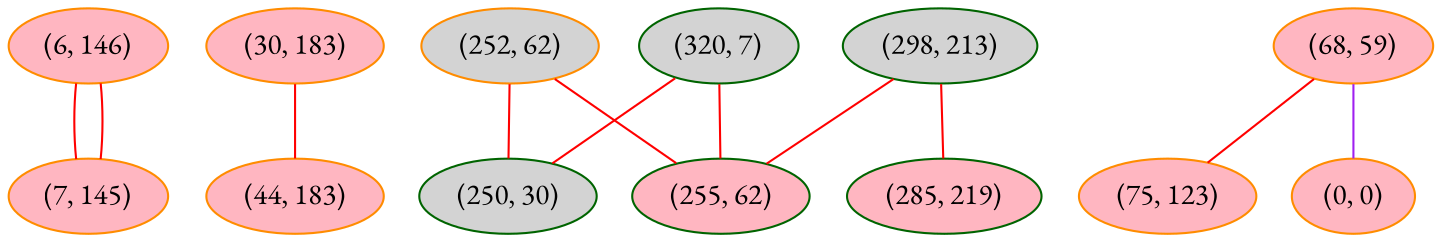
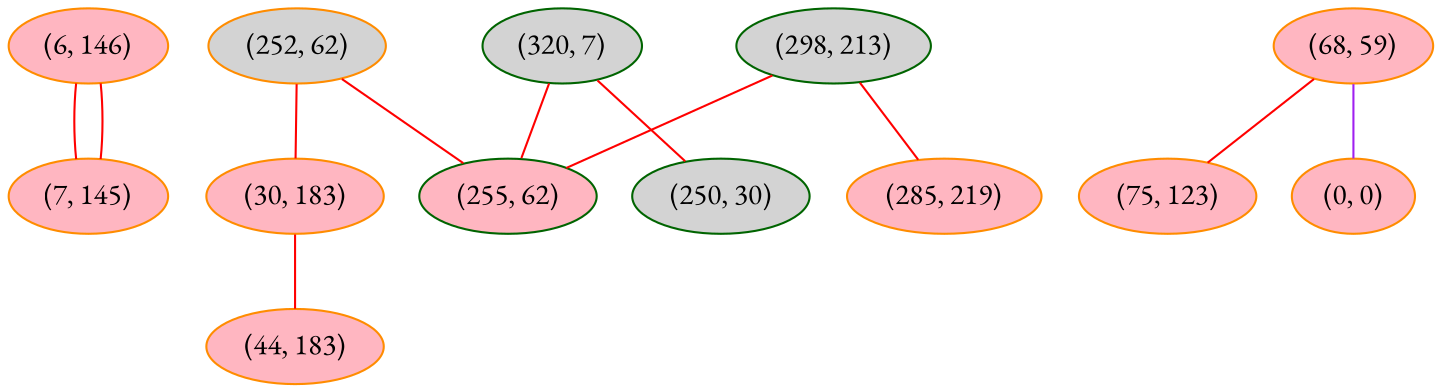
  graph {
    fontname="EB Garamond"
    node [color=darkorange fillcolor=lightpink fontname="EB Garamond" style=filled]
    edge [color=red fontname="EB Garamond" weight=1]
    "(6, 146)"
    "(7, 145)"
    "(30, 183)"
    "(44, 183)"
    "(320, 7)" [color=darkgreen fillcolor=lightgrey]
    "(250, 30)" [color=darkgreen fillcolor=lightgrey]
    "(255, 62)" [color=darkgreen]
    "(252, 62)" [fillcolor=lightgrey]
    "(298, 213)" [color=darkgreen fillcolor=lightgrey]
-   "(285, 219)" [color=darkgreen]
+   "(285, 219)"
    "(68, 59)"
    "(75, 123)"
    "(0, 0)"
    "(6, 146)" -- "(7, 145)"
    "(6, 146)" -- "(7, 145)"
    "(30, 183)" -- "(44, 183)"
    "(320, 7)" -- "(250, 30)"
    "(320, 7)" -- "(255, 62)"
-   "(252, 62)" -- "(250, 30)"
+   "(252, 62)" -- "(30, 183)"
    "(252, 62)" -- "(255, 62)"
    "(298, 213)" -- "(255, 62)"
    "(298, 213)" -- "(285, 219)"
    "(68, 59)" -- "(75, 123)"
    "(68, 59)" -- "(0, 0)" [color=purple weight=4]
  }
